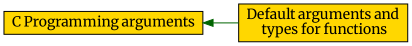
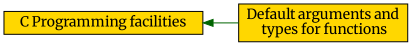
  digraph {
    rankdir=LR
    fontname=Merriweather
    node [color=black fillcolor=gold fontname=Merriweather fontsize=14 shape=box style=filled]
-   n1 [height=0.2 label="C Programming arguments" width=0.4]
+   n1 [height=0.2 label="C Programming facilities" width=0.4]
    n2 [fontcolor=black height=0.2 label="Default arguments and\l types for functions" width=0.4]
    n1 -> n2 [dir=back fontname=Merriweather fontsize=14 labelfontname=Helvetica labelfontsize=14 shape=plaintext style=solid color=darkgreen]
  }
